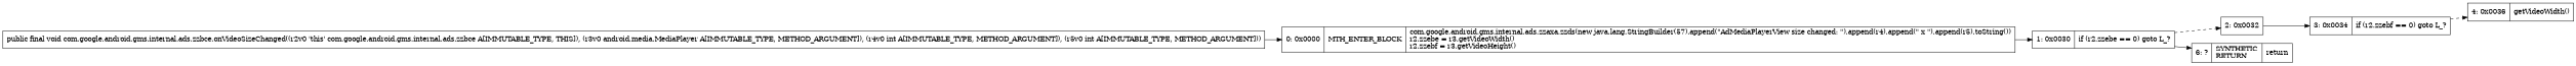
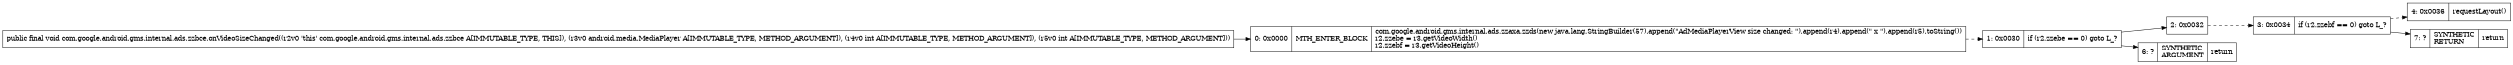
  digraph {
    rankdir=LR
    node [shape=record]
    n1 [label="{0\:\ 0x0000|MTH_ENTER_BLOCK\l|com.google.android.gms.internal.ads.zzaxa.zzds(new java.lang.StringBuilder(57).append(\"AdMediaPlayerView size changed: \").append(r4).append(\" x \").append(r5).toString())\lr2.zzebe = r3.getVideoWidth()\lr2.zzebf = r3.getVideoHeight()\l}"]
    n2 [label="{1\:\ 0x0030|if (r2.zzebe == 0) goto L_?\l}"]
    n3 [label="{2\:\ 0x0032}"]
-   n4 [label="{6\:\ ?|SYNTHETIC\lRETURN\l|return\l}"]
+   n4 [label="{6\:\ ?|SYNTHETIC\lARGUMENT\l|return\l}"]
    n5 [label="{3\:\ 0x0034|if (r2.zzebf == 0) goto L_?\l}"]
-   n6 [label="{4\:\ 0x0036|getVideoWidth()\l}"]
+   n6 [label="{4\:\ 0x0036|requestLayout()\l}"]
+   n7 [label="{7\:\ ?|SYNTHETIC\lRETURN\l|return\l}"]
    n8 [label="{public final void com.google.android.gms.internal.ads.zzbce.onVideoSizeChanged((r2v0 'this' com.google.android.gms.internal.ads.zzbce A[IMMUTABLE_TYPE, THIS]), (r3v0 android.media.MediaPlayer A[IMMUTABLE_TYPE, METHOD_ARGUMENT]), (r4v0 int A[IMMUTABLE_TYPE, METHOD_ARGUMENT]), (r5v0 int A[IMMUTABLE_TYPE, METHOD_ARGUMENT])) }"]
-   n1 -> n2
-   n2 -> n3 [style=dashed]
+   n1 -> n2 [style=dashed]
+   n2 -> n3 [style=solid]
    n2 -> n4
-   n3 -> n5
+   n3 -> n5 [style=dashed]
    n5 -> n6 [style=dashed]
+   n5 -> n7
    n8 -> n1
  }
